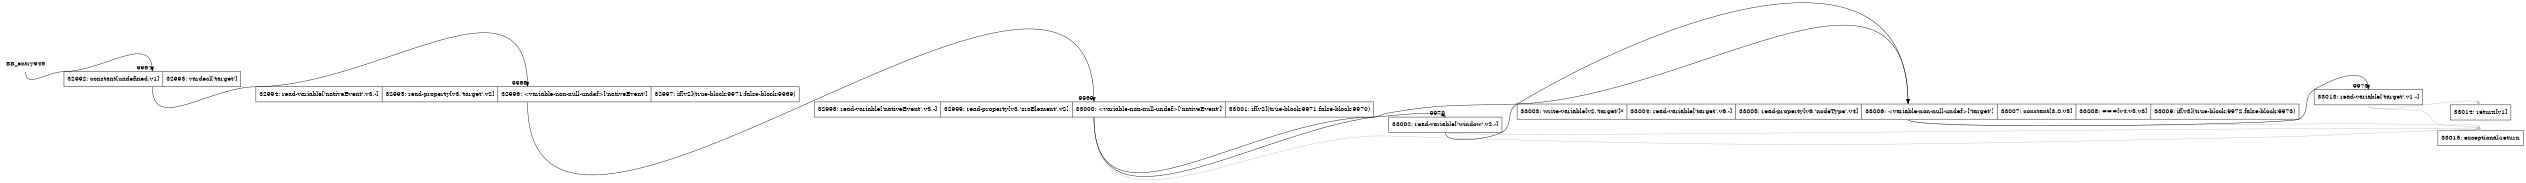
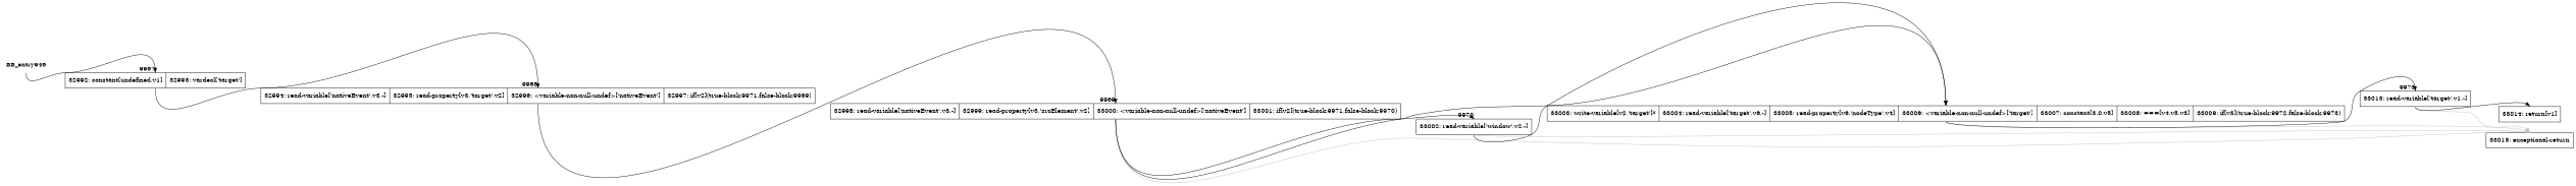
  digraph {
    rankdir=LR
    node [shape=record]
    edge [headport=n tailport=s]
    n1 [label=BB_entry946 shape=none]
    n2 [label="{32992: constant[undefined,v1]|32993: vardecl['target']}"]
    n3 [label="{32994: read-variable['nativeEvent',v3,-]|32995: read-property[v3,'target',v2]|32996: \<variable-non-null-undef\>['nativeEvent']|32997: if[v2](true-block:9971,false-block:9969)}"]
    n4 [label="{32998: read-variable['nativeEvent',v3,-]|32999: read-property[v3,'srcElement',v2]|33000: \<variable-non-null-undef\>['nativeEvent']|33001: if[v2](true-block:9971,false-block:9970)}"]
    n5 [label="{33003: write-variable[v2,'target']*|33004: read-variable['target',v6,-]|33005: read-property[v6,'nodeType',v4]|33006: \<variable-non-null-undef\>['target']|33007: constant[3.0,v5]|33008: ===[v4,v5,v3]|33009: if[v3](true-block:9972,false-block:9973)}"]
    n6 [label="{33015: exceptional-return}"]
    n7 [label="{33013: read-variable['target',v1,-]}"]
    n8 [label="{33002: read-variable['window',v2,-]}"]
    n9 [label="{33014: return[v1]}"]
    n1 -> n2 [headlabel="    9967"]
    n2 -> n3 [headlabel="      9968"]
    n3 -> n4 [headlabel="      9969"]
    n4 -> n5
    n4 -> n6 [color=gray]
    n4 -> n8 [headlabel="      9970"]
    n5 -> n6 [color=gray]
    n5 -> n7 [headlabel="      9973"]
    n7 -> n6 [color=gray]
-   n7 -> n9 [color=gray]
+   n7 -> n9
    n8 -> n5
    n8 -> n6 [color=gray]
  }
